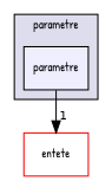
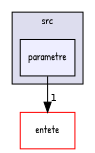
  digraph {
    compound=true
    fontname="Patrick Hand"
    node [fontname="Patrick Hand" fontsize=10 shape=box style=filled]
    n1 [fillcolor="#eeeeff" label=parametre pencolor=black]
    n2 [color=red fillcolor=white label=entete]
    subgraph cluster_1 {
      bgcolor="#ddddee"
      fontsize=10
-     label=parametre
+     label=src
      pencolor=black
      n1
    }
    n1 -> n2 [headlabel=1 labeldistance=1.5 labelfontname=Helvetica labelfontsize=10 fontname="Patrick Hand"]
  }
